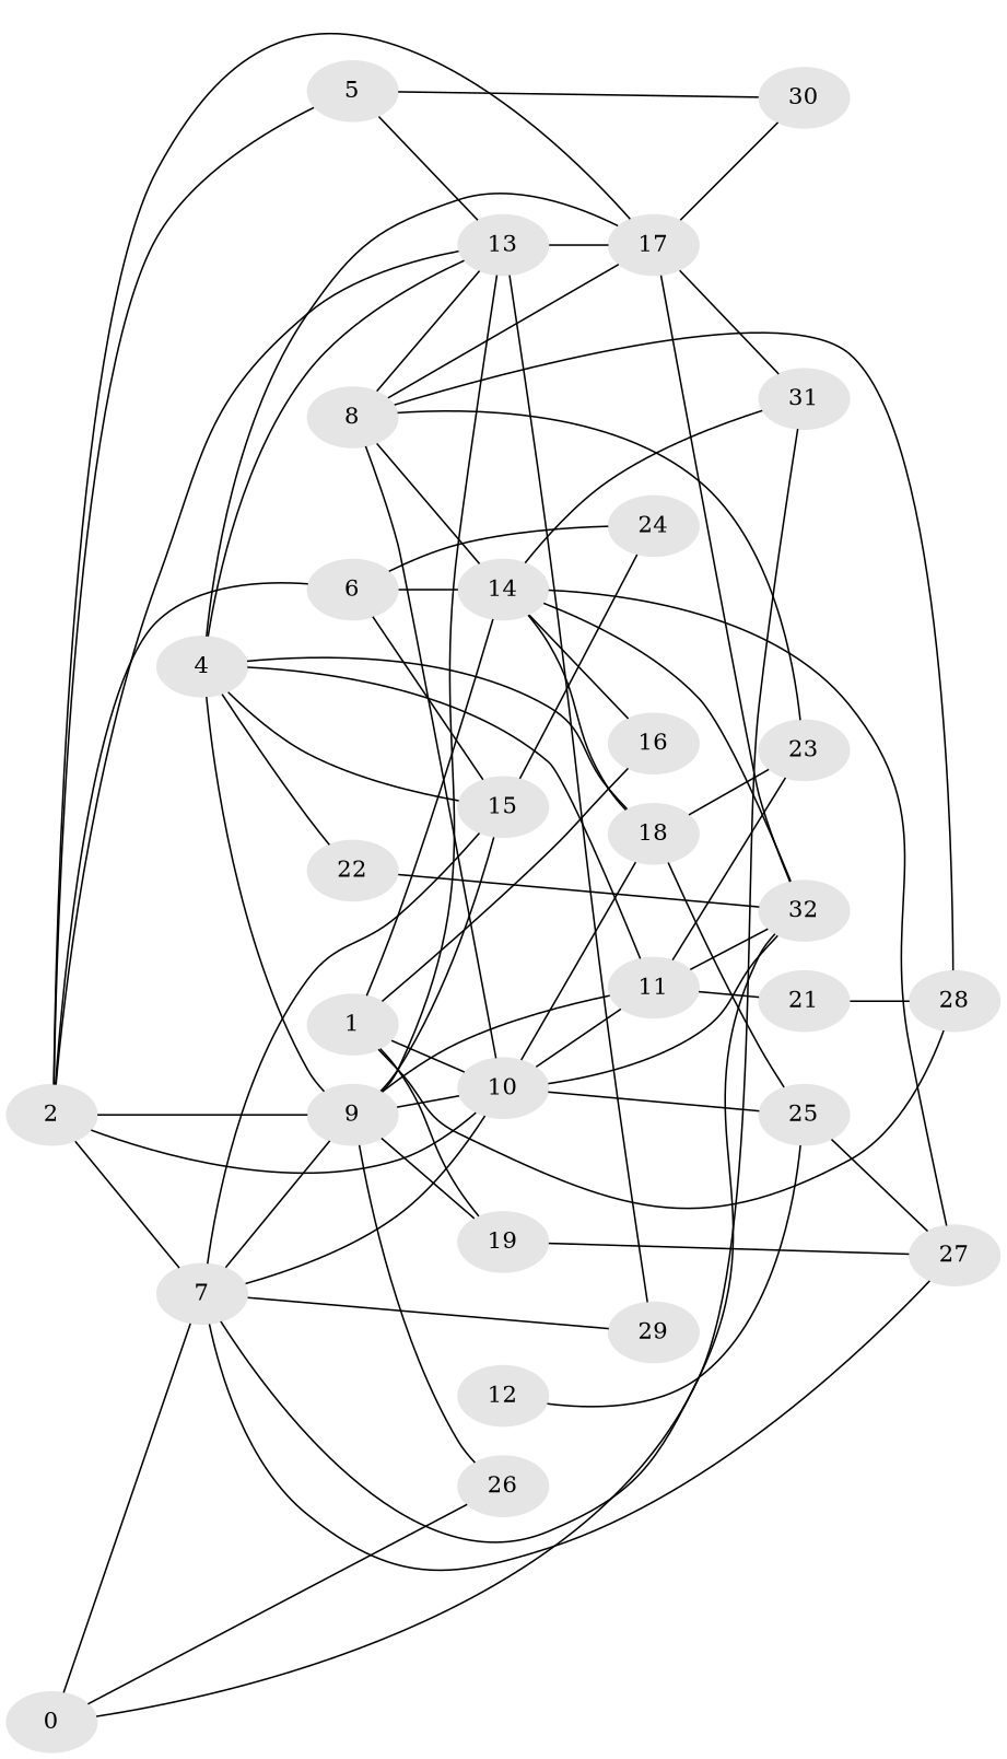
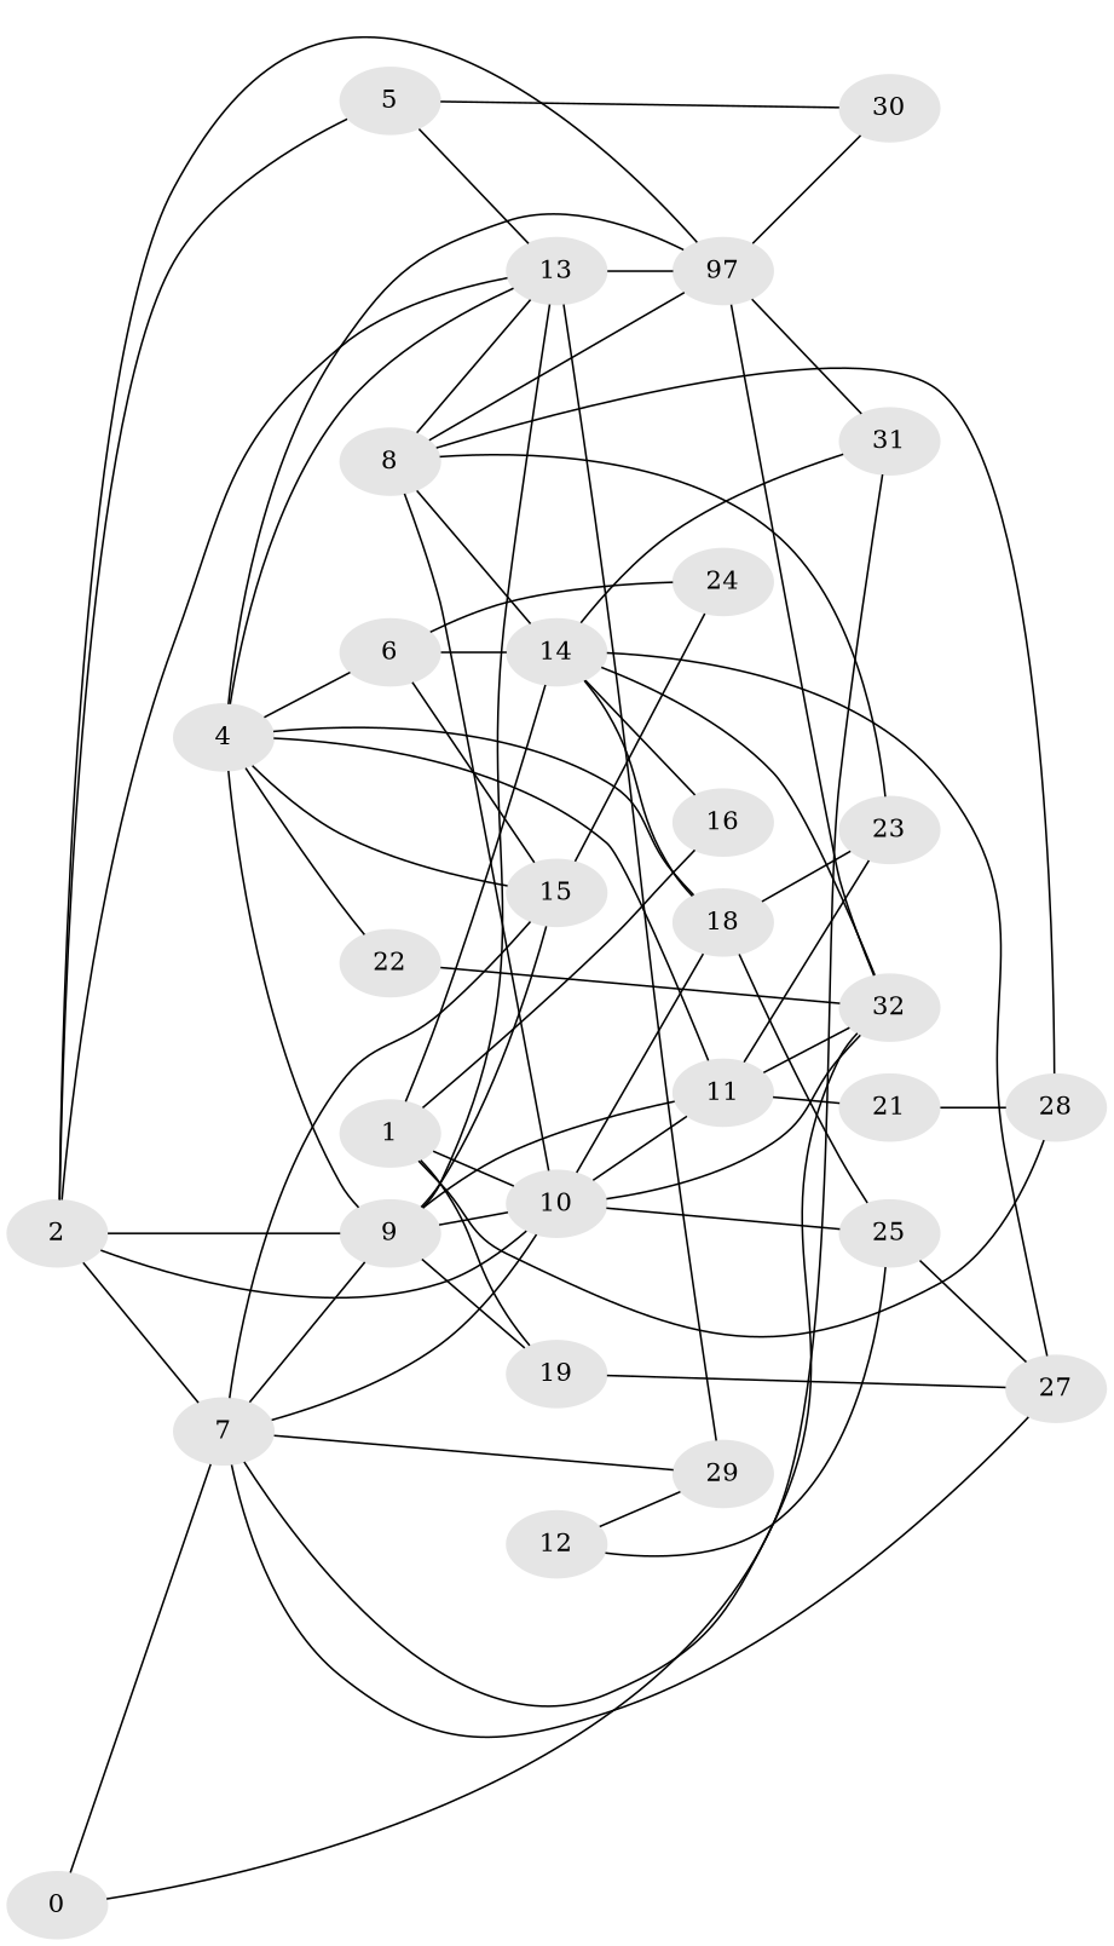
  graph {
    rankdir=LR
    node [color=gray90 style=filled]
    edge [weight=1.0]
    1
    10
    14
    19
    28
    16
    11
    18
    32
    25
    31
    27
    2
    5
    6
    7
    9
    13
-   17
+   17 [label=97]
    30
    15
    24
    29
-   26
    n25 [label=0]
    4
    22
    8
    23
    21
    12
    1 -- 10
    1 -- 14
    1 -- 19
    1 -- 28
    1 -- 16 [weight=3.0]
    10 -- 11
    10 -- 18
    10 -- 32
    10 -- 25
    14 -- 16
    14 -- 18
    14 -- 32
    14 -- 31
    14 -- 27
    19 -- 27
    11 -- 32
    11 -- 23
    11 -- 21
    18 -- 25
    18 -- 23
    25 -- 27
    2 -- 10
    2 -- 5
-   2 -- 6
+   4 -- 6
    2 -- 7
    2 -- 9 [weight=3.0]
    2 -- 13
    2 -- 17
    5 -- 13
    5 -- 30
    6 -- 14 [weight=2.0]
    6 -- 15
    6 -- 24
    7 -- 10
    7 -- 32
    7 -- 27 [weight=2.0]
    7 -- 9
    7 -- 15 [weight=2.0]
    7 -- 29
    9 -- 10
    9 -- 19
    9 -- 11
    9 -- 13 [weight=2.0]
    9 -- 15
-   9 -- 26
    13 -- 17
    13 -- 29 [weight=2.0]
    17 -- 32
    17 -- 31 [weight=2.0]
    17 -- 30
    15 -- 24
    n25 -- 31
    n25 -- 7
-   n25 -- 26
    4 -- 11
    4 -- 18
    4 -- 9 [weight=2.0]
    4 -- 13 [weight=2.0]
    4 -- 17 [weight=2.0]
    4 -- 15
    4 -- 22
    22 -- 32
    8 -- 10
    8 -- 14
    8 -- 28
    8 -- 13 [weight=2.0]
    8 -- 17
    8 -- 23 [weight=2.0]
    21 -- 28
    12 -- 25
+   12 -- 29
  }
